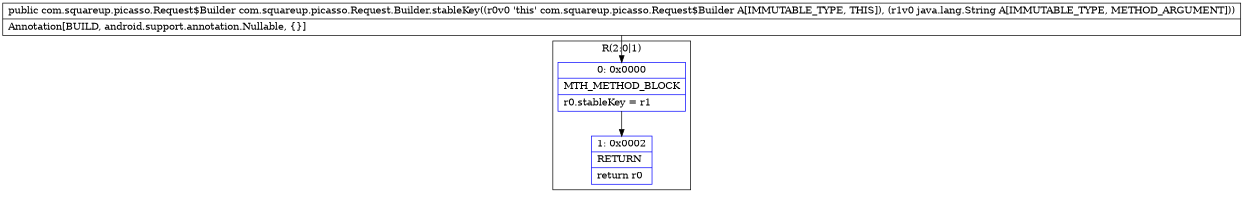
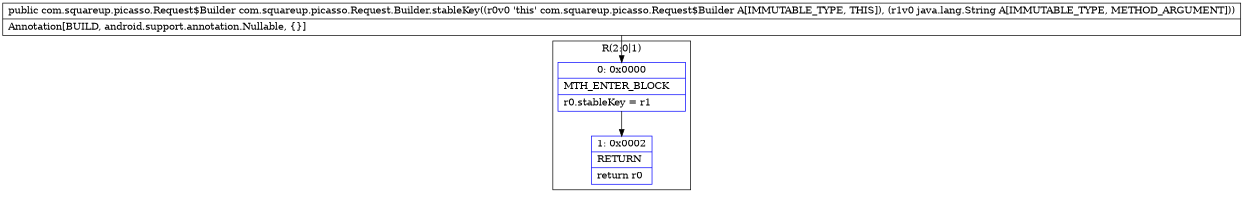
  digraph {
    node [color=blue shape=record]
-   n1 [label="{0\:\ 0x0000|MTH_METHOD_BLOCK\l|r0.stableKey = r1\l}"]
+   n1 [label="{0\:\ 0x0000|MTH_ENTER_BLOCK\l|r0.stableKey = r1\l}"]
    n2 [label="{1\:\ 0x0002|RETURN\l|return r0\l}"]
    n3 [label="{public com.squareup.picasso.Request$Builder com.squareup.picasso.Request.Builder.stableKey((r0v0 'this' com.squareup.picasso.Request$Builder A[IMMUTABLE_TYPE, THIS]), (r1v0 java.lang.String A[IMMUTABLE_TYPE, METHOD_ARGUMENT]))  | Annotation[BUILD, android.support.annotation.Nullable, \{\}]\l}" color=""]
    subgraph cluster_1 {
      label="R(2:0|1)"
      n1
      n2
    }
    n1 -> n2
    n3 -> n1
  }
